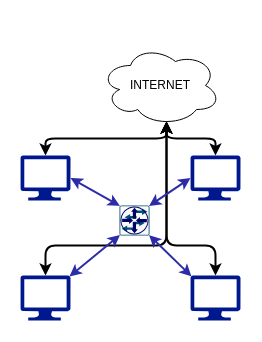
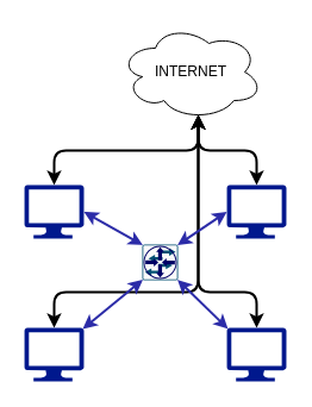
  <mxCell id="0" />
  <mxCell id="1" parent="0" />
  <mxCell id="2" value="" style="aspect=fixed;pointerEvents=1;shadow=0;dashed=0;html=1;strokeColor=none;labelPosition=center;verticalLabelPosition=bottom;verticalAlign=top;align=center;fillColor=#00188D;shape=mxgraph.azure.computer" parent="1" vertex="1"><mxGeometry x="20" y="155" width="50" height="45" as="geometry" /></mxCell>
  <mxCell id="3" value="" style="aspect=fixed;pointerEvents=1;shadow=0;dashed=0;html=1;strokeColor=none;labelPosition=center;verticalLabelPosition=bottom;verticalAlign=top;align=center;fillColor=#00188D;shape=mxgraph.azure.computer" parent="1" vertex="1"><mxGeometry x="20" y="275" width="50" height="45" as="geometry" /></mxCell>
  <mxCell id="4" value="" style="aspect=fixed;pointerEvents=1;shadow=0;dashed=0;html=1;strokeColor=none;labelPosition=center;verticalLabelPosition=bottom;verticalAlign=top;align=center;fillColor=#00188D;shape=mxgraph.azure.computer" parent="1" vertex="1"><mxGeometry x="190" y="275" width="50" height="45" as="geometry" /></mxCell>
  <mxCell id="5" value="" style="aspect=fixed;pointerEvents=1;shadow=0;dashed=0;html=1;strokeColor=none;labelPosition=center;verticalLabelPosition=bottom;verticalAlign=top;align=center;fillColor=#00188D;shape=mxgraph.azure.computer" parent="1" vertex="1"><mxGeometry x="190" y="155" width="50" height="45" as="geometry" /></mxCell>
- <mxCell id="6" value="INTERNET" style="ellipse;shape=cloud;whiteSpace=wrap;html=1;" parent="1" vertex="1"><mxGeometry x="100" y="45" width="120" height="80" as="geometry" /></mxCell>
+ <mxCell id="6" value="INTERNET" style="ellipse;shape=cloud;whiteSpace=wrap;html=1;" parent="1" vertex="1"><mxGeometry x="100" y="20" width="120" height="80" as="geometry" /></mxCell>
  <mxCell id="7" value="" style="points=[[0.015,0.015,0],[0.985,0.015,0],[0.985,0.985,0],[0.015,0.985,0],[0.25,0,0],[0.5,0,0],[0.75,0,0],[1,0.25,0],[1,0.5,0],[1,0.75,0],[0.75,1,0],[0.5,1,0],[0.25,1,0],[0,0.75,0],[0,0.5,0],[0,0.25,0]];verticalLabelPosition=bottom;html=1;verticalAlign=top;aspect=fixed;align=center;pointerEvents=1;shape=mxgraph.cisco19.rect;prIcon=l2_switch;fillColor=#FAFAFA;strokeColor=#005073;" parent="1" vertex="1"><mxGeometry x="119" y="205" width="30" height="30" as="geometry" /></mxCell>
  <mxCell id="8" value="" style="pointerEvents=1;shadow=0;dashed=0;html=1;strokeColor=none;fillColor=#000066;aspect=fixed;labelPosition=center;verticalLabelPosition=bottom;verticalAlign=top;align=center;outlineConnect=0;shape=mxgraph.vvd.physical_upstream_router;" vertex="1" parent="1"><mxGeometry x="120" y="206" width="28" height="28" as="geometry" /></mxCell>
  <mxCell id="9" value="Untitled Layer" parent="0" />
  <mxCell id="10" value="" style="endArrow=classic;startArrow=classic;html=1;entryX=0.55;entryY=0.95;entryDx=0;entryDy=0;entryPerimeter=0;exitX=0.5;exitY=0;exitDx=0;exitDy=0;exitPerimeter=0;edgeStyle=elbowEdgeStyle;elbow=vertical;strokeWidth=2;" parent="9" target="6" edge="1"><mxGeometry width="50" height="50" relative="1" as="geometry"><mxPoint x="45" y="155" as="sourcePoint" /><mxPoint x="136" y="41" as="targetPoint" /></mxGeometry></mxCell>
  <mxCell id="11" value="" style="endArrow=classic;startArrow=classic;html=1;entryX=0.55;entryY=0.95;entryDx=0;entryDy=0;entryPerimeter=0;exitX=0.5;exitY=0;exitDx=0;exitDy=0;exitPerimeter=0;edgeStyle=elbowEdgeStyle;elbow=vertical;strokeWidth=2;" parent="9" target="6" edge="1"><mxGeometry width="50" height="50" relative="1" as="geometry"><mxPoint x="215" y="155" as="sourcePoint" /><mxPoint x="136" y="41" as="targetPoint" /></mxGeometry></mxCell>
  <mxCell id="12" value="" style="endArrow=classic;startArrow=classic;html=1;exitX=0.5;exitY=0;exitDx=0;exitDy=0;exitPerimeter=0;edgeStyle=elbowEdgeStyle;elbow=vertical;entryX=0.55;entryY=0.95;entryDx=0;entryDy=0;entryPerimeter=0;strokeWidth=2;" parent="9" target="6" edge="1"><mxGeometry width="50" height="50" relative="1" as="geometry"><mxPoint x="45" y="275" as="sourcePoint" /><mxPoint x="136" y="41" as="targetPoint" /><Array as="points"><mxPoint x="110" y="245" /></Array></mxGeometry></mxCell>
  <mxCell id="13" value="" style="endArrow=classic;startArrow=classic;html=1;entryX=0.55;entryY=0.95;entryDx=0;entryDy=0;entryPerimeter=0;exitX=0.5;exitY=0;exitDx=0;exitDy=0;exitPerimeter=0;edgeStyle=elbowEdgeStyle;elbow=vertical;strokeWidth=2;" parent="9" target="6" edge="1"><mxGeometry width="50" height="50" relative="1" as="geometry"><mxPoint x="215" y="275" as="sourcePoint" /><mxPoint x="136" y="41" as="targetPoint" /><Array as="points"><mxPoint x="190" y="245" /></Array></mxGeometry></mxCell>
  <mxCell id="14" value="" style="endArrow=classic;startArrow=classic;html=1;strokeWidth=2;strokeColor=#2C2CA8;entryX=1;entryY=0.5;entryDx=0;entryDy=0;entryPerimeter=0;exitX=0.015;exitY=0.015;exitDx=0;exitDy=0;exitPerimeter=0;" parent="9" source="7" target="2" edge="1"><mxGeometry width="50" height="50" relative="1" as="geometry"><mxPoint x="20" y="395" as="sourcePoint" /><mxPoint x="45" y="200" as="targetPoint" /></mxGeometry></mxCell>
  <mxCell id="15" value="" style="endArrow=classic;startArrow=classic;html=1;strokeWidth=2;strokeColor=#2C2CA8;entryX=0;entryY=0.5;entryDx=0;entryDy=0;entryPerimeter=0;exitX=0.985;exitY=0.015;exitDx=0;exitDy=0;exitPerimeter=0;" parent="9" source="7" target="5" edge="1"><mxGeometry width="50" height="50" relative="1" as="geometry"><mxPoint x="129.45" y="215.45" as="sourcePoint" /><mxPoint x="80" y="187.5" as="targetPoint" /></mxGeometry></mxCell>
  <mxCell id="16" value="" style="endArrow=classic;startArrow=classic;html=1;strokeWidth=2;strokeColor=#2C2CA8;entryX=0.985;entryY=0.985;entryDx=0;entryDy=0;entryPerimeter=0;exitX=0.02;exitY=0.02;exitDx=0;exitDy=0;exitPerimeter=0;" parent="9" source="4" target="7" edge="1"><mxGeometry width="50" height="50" relative="1" as="geometry"><mxPoint x="139.45" y="225.45" as="sourcePoint" /><mxPoint x="90" y="197.5" as="targetPoint" /></mxGeometry></mxCell>
  <mxCell id="17" value="" style="endArrow=classic;startArrow=classic;html=1;strokeWidth=2;strokeColor=#2C2CA8;entryX=0.98;entryY=0.02;entryDx=0;entryDy=0;entryPerimeter=0;exitX=0.015;exitY=0.985;exitDx=0;exitDy=0;exitPerimeter=0;" parent="9" source="7" target="3" edge="1"><mxGeometry width="50" height="50" relative="1" as="geometry"><mxPoint x="149.45" y="235.45" as="sourcePoint" /><mxPoint x="100" y="207.5" as="targetPoint" /></mxGeometry></mxCell>
